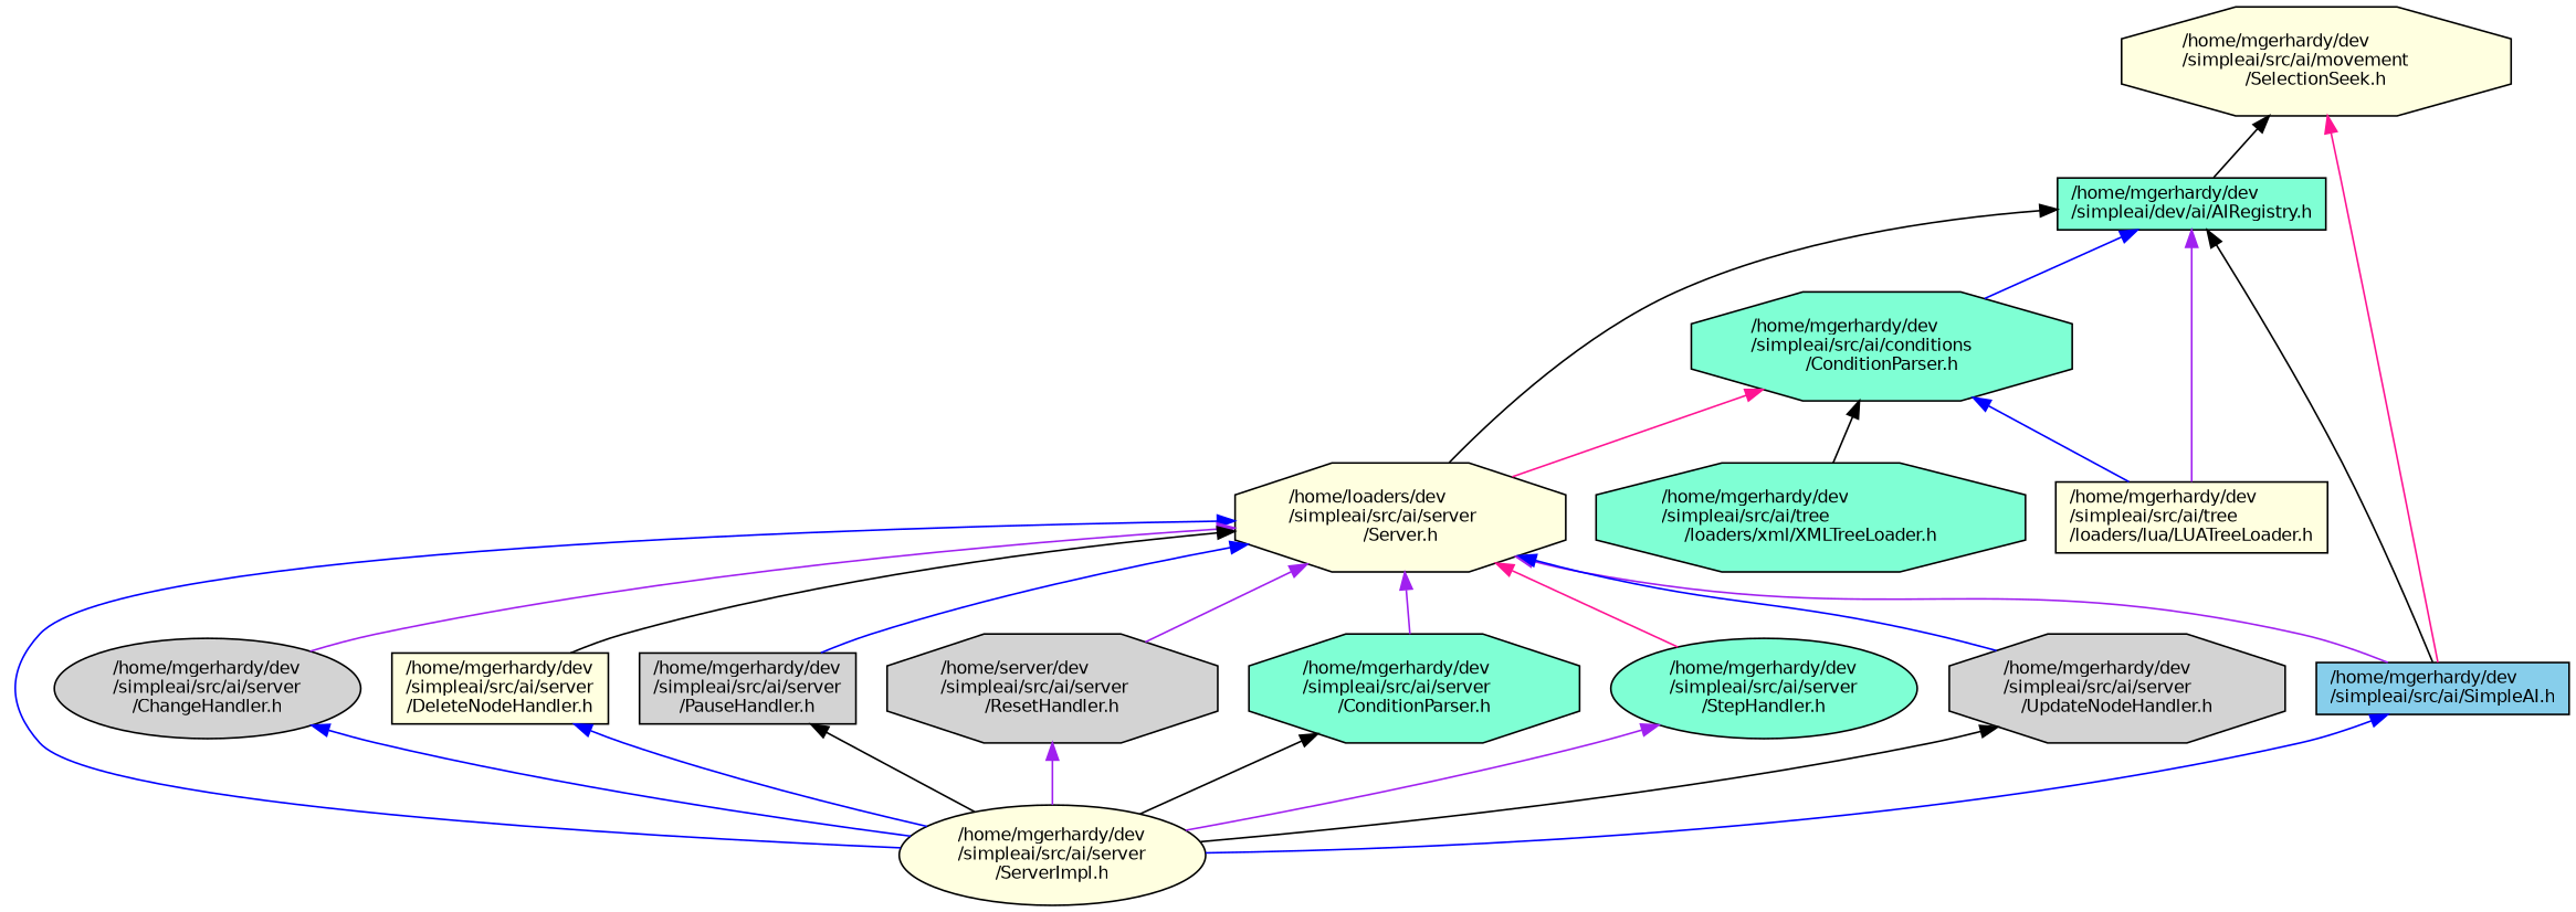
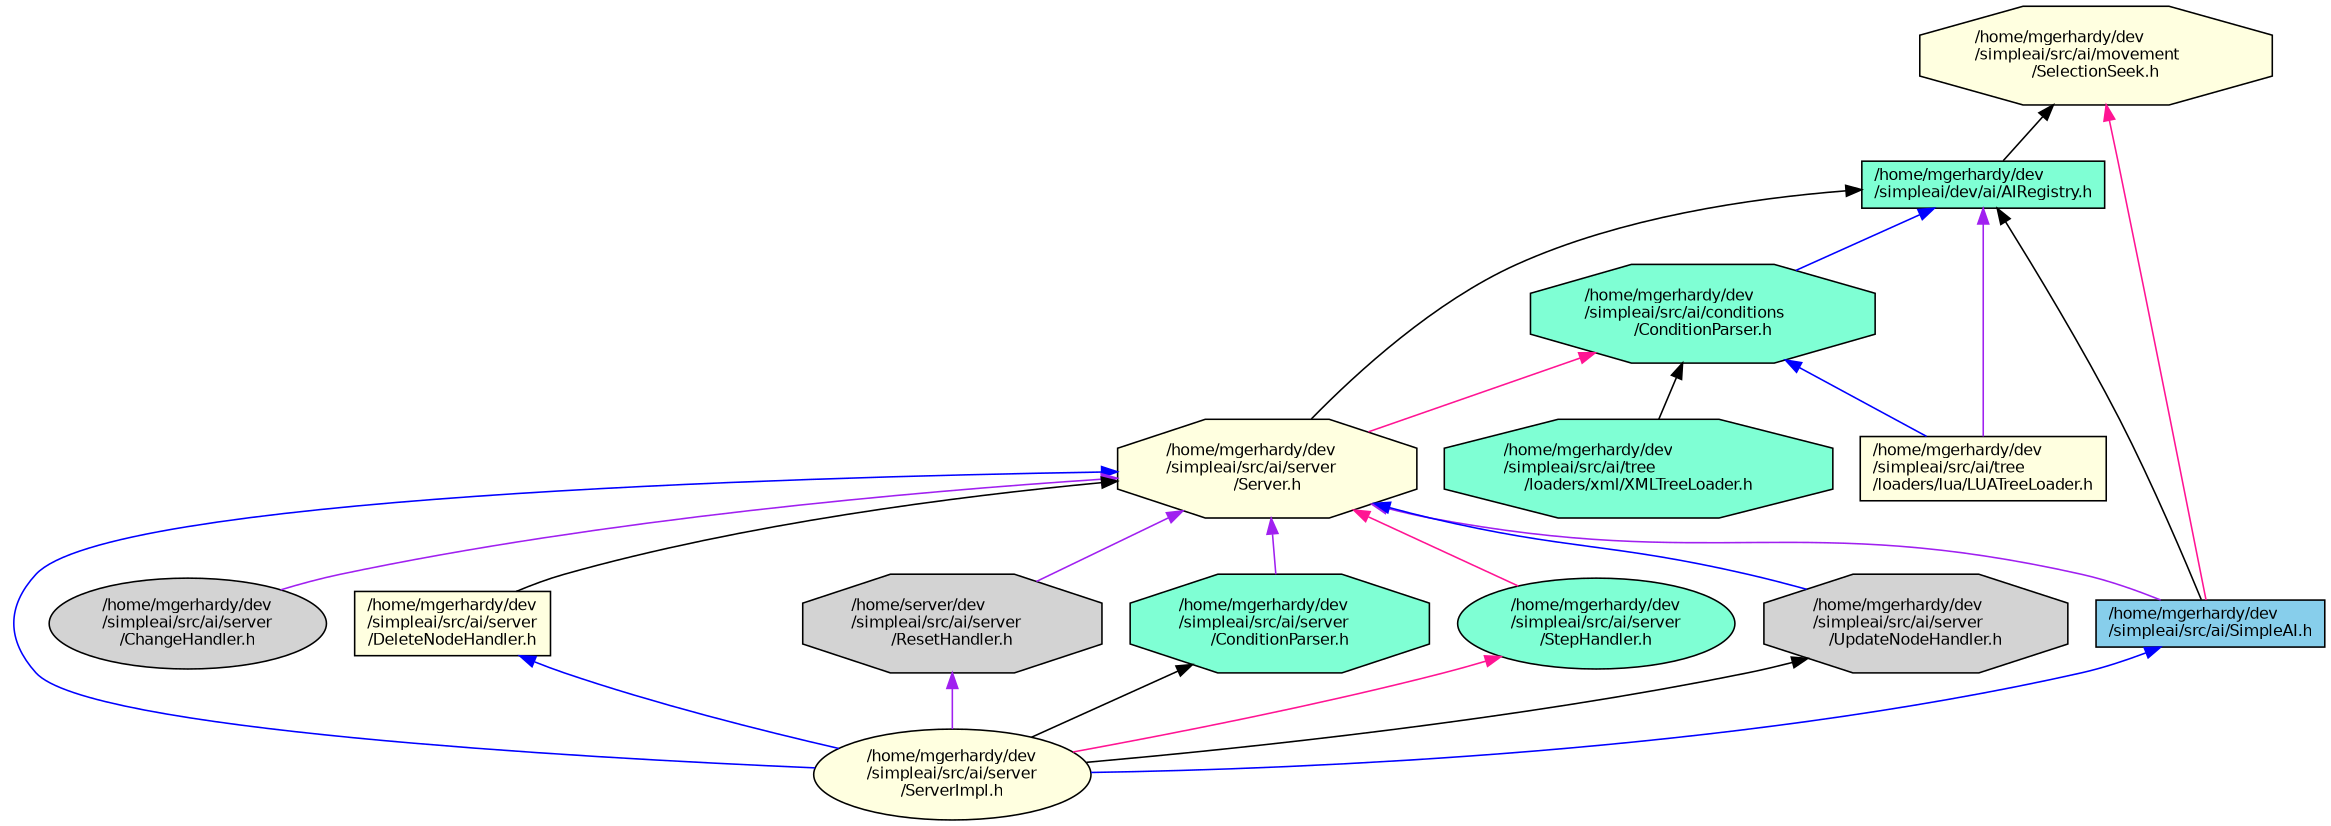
  digraph {
    node [color=black fillcolor=lightyellow fontname=Helvetica fontsize=10 shape=octagon style=filled]
    edge [color=black dir=back fontname=Helvetica fontsize=10 labelfontname=Helvetica labelfontsize=10 style=solid]
    n1 [fontcolor=black height=0.2 label="/home/mgerhardy/dev\l/simpleai/src/ai/movement\l/SelectionSeek.h" width=0.4]
    n2 [fillcolor=aquamarine height=0.2 label="/home/mgerhardy/dev\l/simpleai/dev/ai/AIRegistry.h" shape=box width=0.4]
    n3 [fillcolor=skyblue height=0.2 label="/home/mgerhardy/dev\l/simpleai/src/ai/SimpleAI.h" shape=box width=0.4]
    n4 [fillcolor=aquamarine height=0.2 label="/home/mgerhardy/dev\l/simpleai/src/ai/conditions\l/ConditionParser.h" width=0.4]
-   n5 [height=0.2 label="/home/loaders/dev\l/simpleai/src/ai/server\l/Server.h" width=0.4]
+   n5 [height=0.2 label="/home/mgerhardy/dev\l/simpleai/src/ai/server\l/Server.h" width=0.4]
    n6 [height=0.2 label="/home/mgerhardy/dev\l/simpleai/src/ai/tree\l/loaders/lua/LUATreeLoader.h" shape=box width=0.4]
    n7 [height=0.2 label="/home/mgerhardy/dev\l/simpleai/src/ai/server\l/ServerImpl.h" shape=ellipse width=0.4]
    n8 [fillcolor=aquamarine height=0.2 label="/home/mgerhardy/dev\l/simpleai/src/ai/tree\l/loaders/xml/XMLTreeLoader.h" width=0.4]
    n9 [fillcolor=lightgrey height=0.2 label="/home/mgerhardy/dev\l/simpleai/src/ai/server\l/ChangeHandler.h" shape=ellipse width=0.4]
    n10 [height=0.2 label="/home/mgerhardy/dev\l/simpleai/src/ai/server\l/DeleteNodeHandler.h" shape=box width=0.4]
-   n11 [fillcolor=lightgrey height=0.2 label="/home/mgerhardy/dev\l/simpleai/src/ai/server\l/PauseHandler.h" shape=box width=0.4]
    n12 [fillcolor=lightgrey height=0.2 label="/home/server/dev\l/simpleai/src/ai/server\l/ResetHandler.h" width=0.4]
    n13 [fillcolor=aquamarine height=0.2 label="/home/mgerhardy/dev\l/simpleai/src/ai/server\l/ConditionParser.h" width=0.4]
    n14 [fillcolor=aquamarine height=0.2 label="/home/mgerhardy/dev\l/simpleai/src/ai/server\l/StepHandler.h" shape=ellipse width=0.4]
    n15 [fillcolor=lightgrey height=0.2 label="/home/mgerhardy/dev\l/simpleai/src/ai/server\l/UpdateNodeHandler.h" width=0.4]
    n1 -> n2
    n1 -> n3 [color=deeppink]
    n2 -> n3
    n2 -> n4 [color=blue]
    n2 -> n5
    n2 -> n6 [color=purple]
    n3 -> n7 [color=blue]
    n4 -> n5 [color=deeppink]
    n4 -> n6 [color=blue]
    n4 -> n8
    n5 -> n3 [color=purple]
    n5 -> n7 [color=blue]
    n5 -> n9 [color=purple]
    n5 -> n10
-   n5 -> n11 [color=blue]
    n5 -> n12 [color=purple]
    n5 -> n13 [color=purple]
    n5 -> n14 [color=deeppink]
    n5 -> n15 [color=blue]
-   n9 -> n7 [color=blue]
    n10 -> n7 [color=blue]
-   n11 -> n7
    n12 -> n7 [color=purple]
    n13 -> n7
-   n14 -> n7 [color=purple]
+   n14 -> n7 [color=deeppink]
    n15 -> n7
  }
